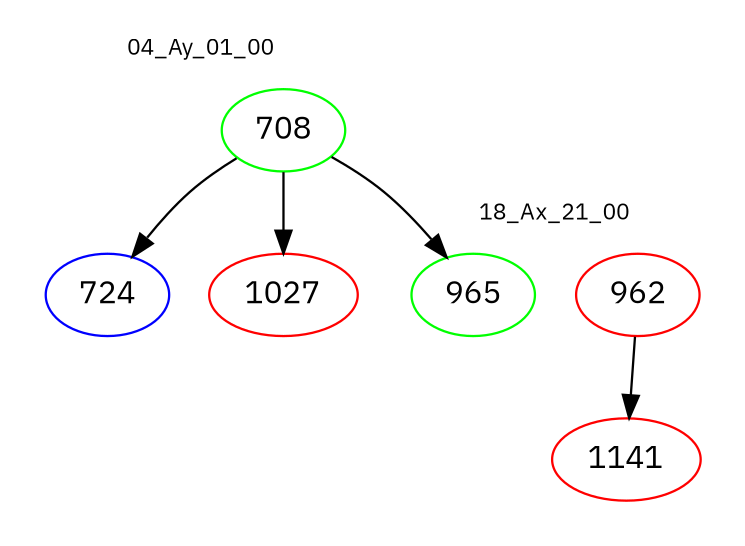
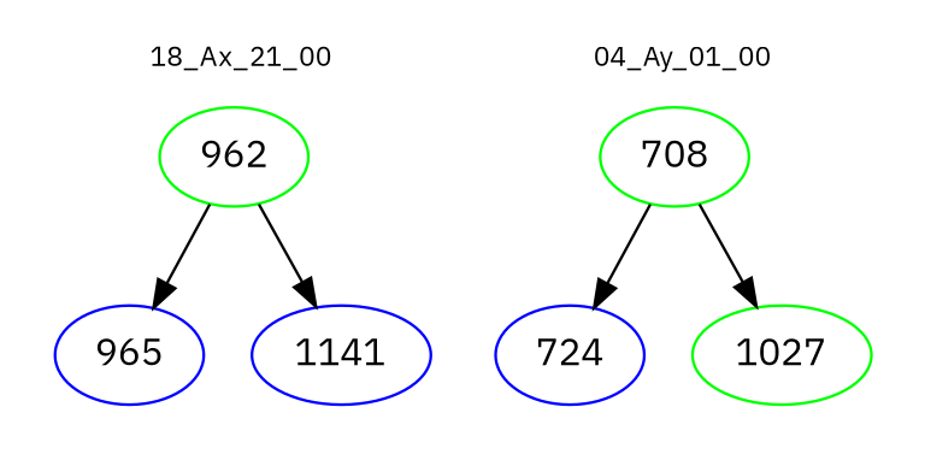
  digraph {
    fontname="IBM Plex Sans"
    node [color=green fontname="IBM Plex Sans"]
    edge [color=black fontname="IBM Plex Sans"]
-   n1 [color=red label=962]
-   n2 [label=965]
-   n3 [color=red label=1141]
+   n1 [label=962]
+   n2 [color=blue label=965]
+   n3 [color=blue label=1141]
    n4 [label=708]
    n5 [color=blue label=724]
-   n6 [color=red label=1027]
+   n6 [label=1027]
    subgraph cluster_1 {
      color=white
      fontsize=10
      label="18_Ax_21_00"
      n1
      n2
      n3
    }
    subgraph cluster_2 {
      color=white
      fontsize=10
      label="04_Ay_01_00"
      n4
      n5
      n6
    }
-   n4 -> n2
+   n1 -> n2
    n1 -> n3
    n4 -> n5
    n4 -> n6
  }
